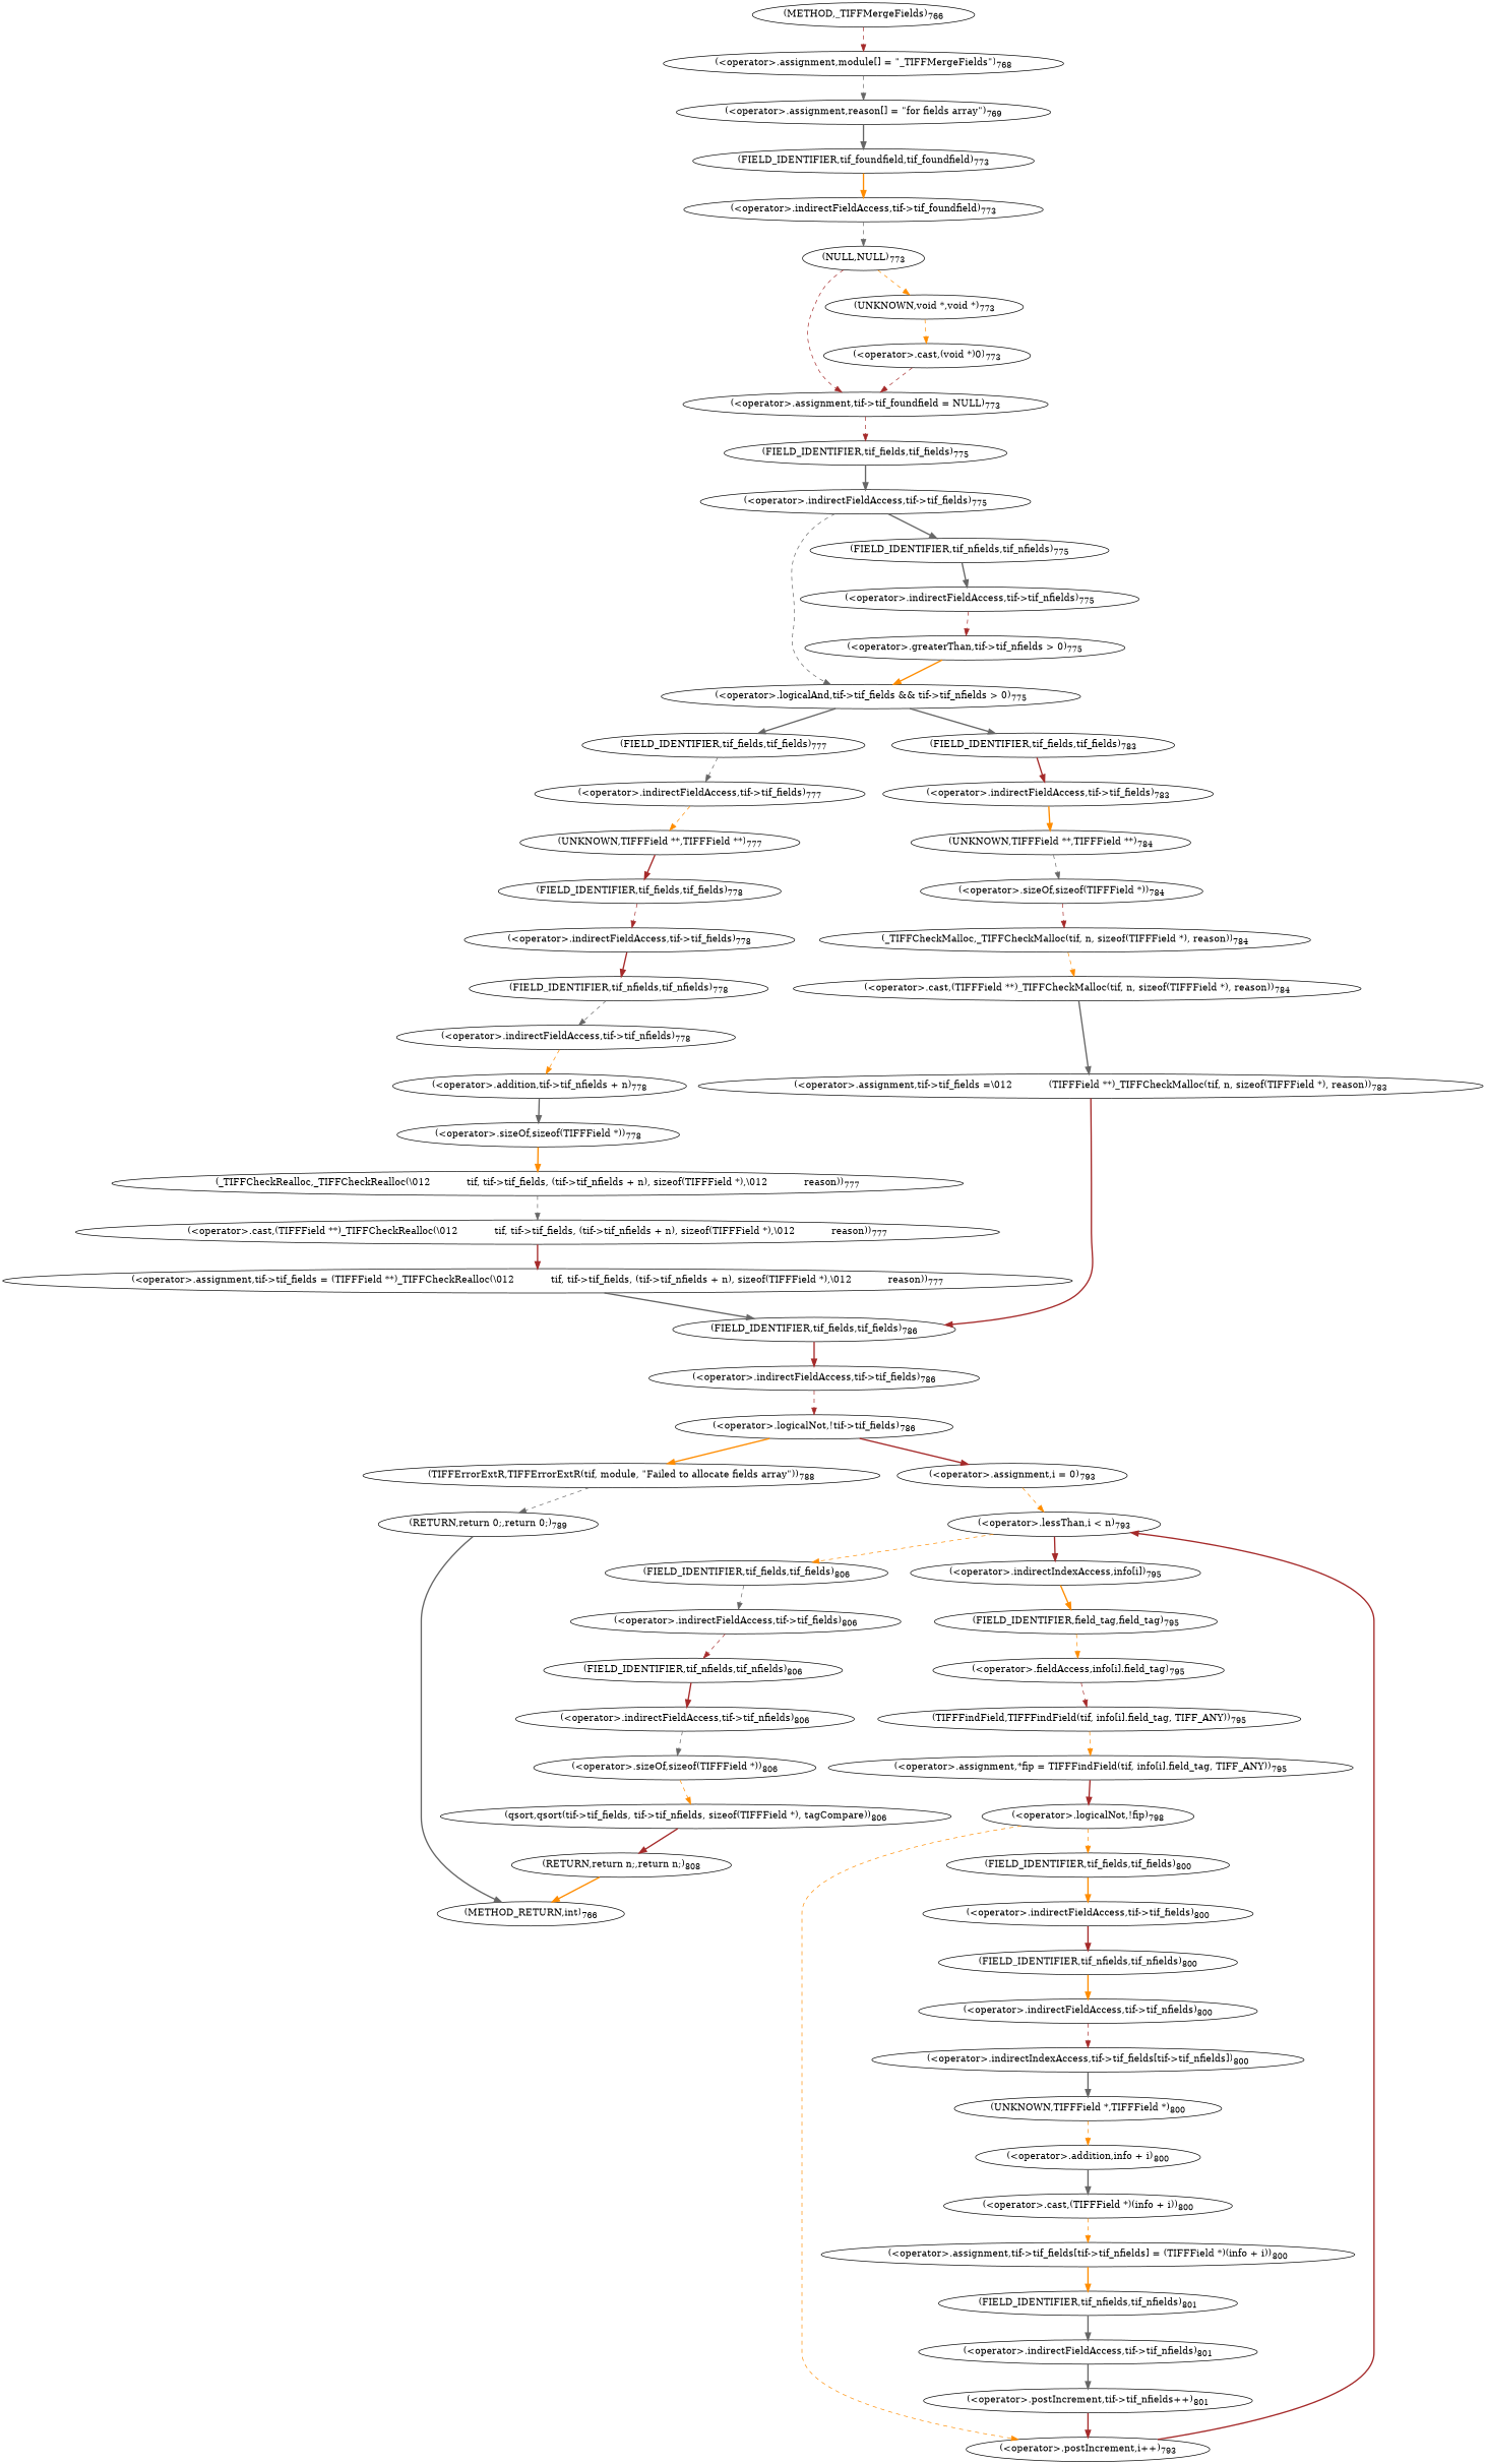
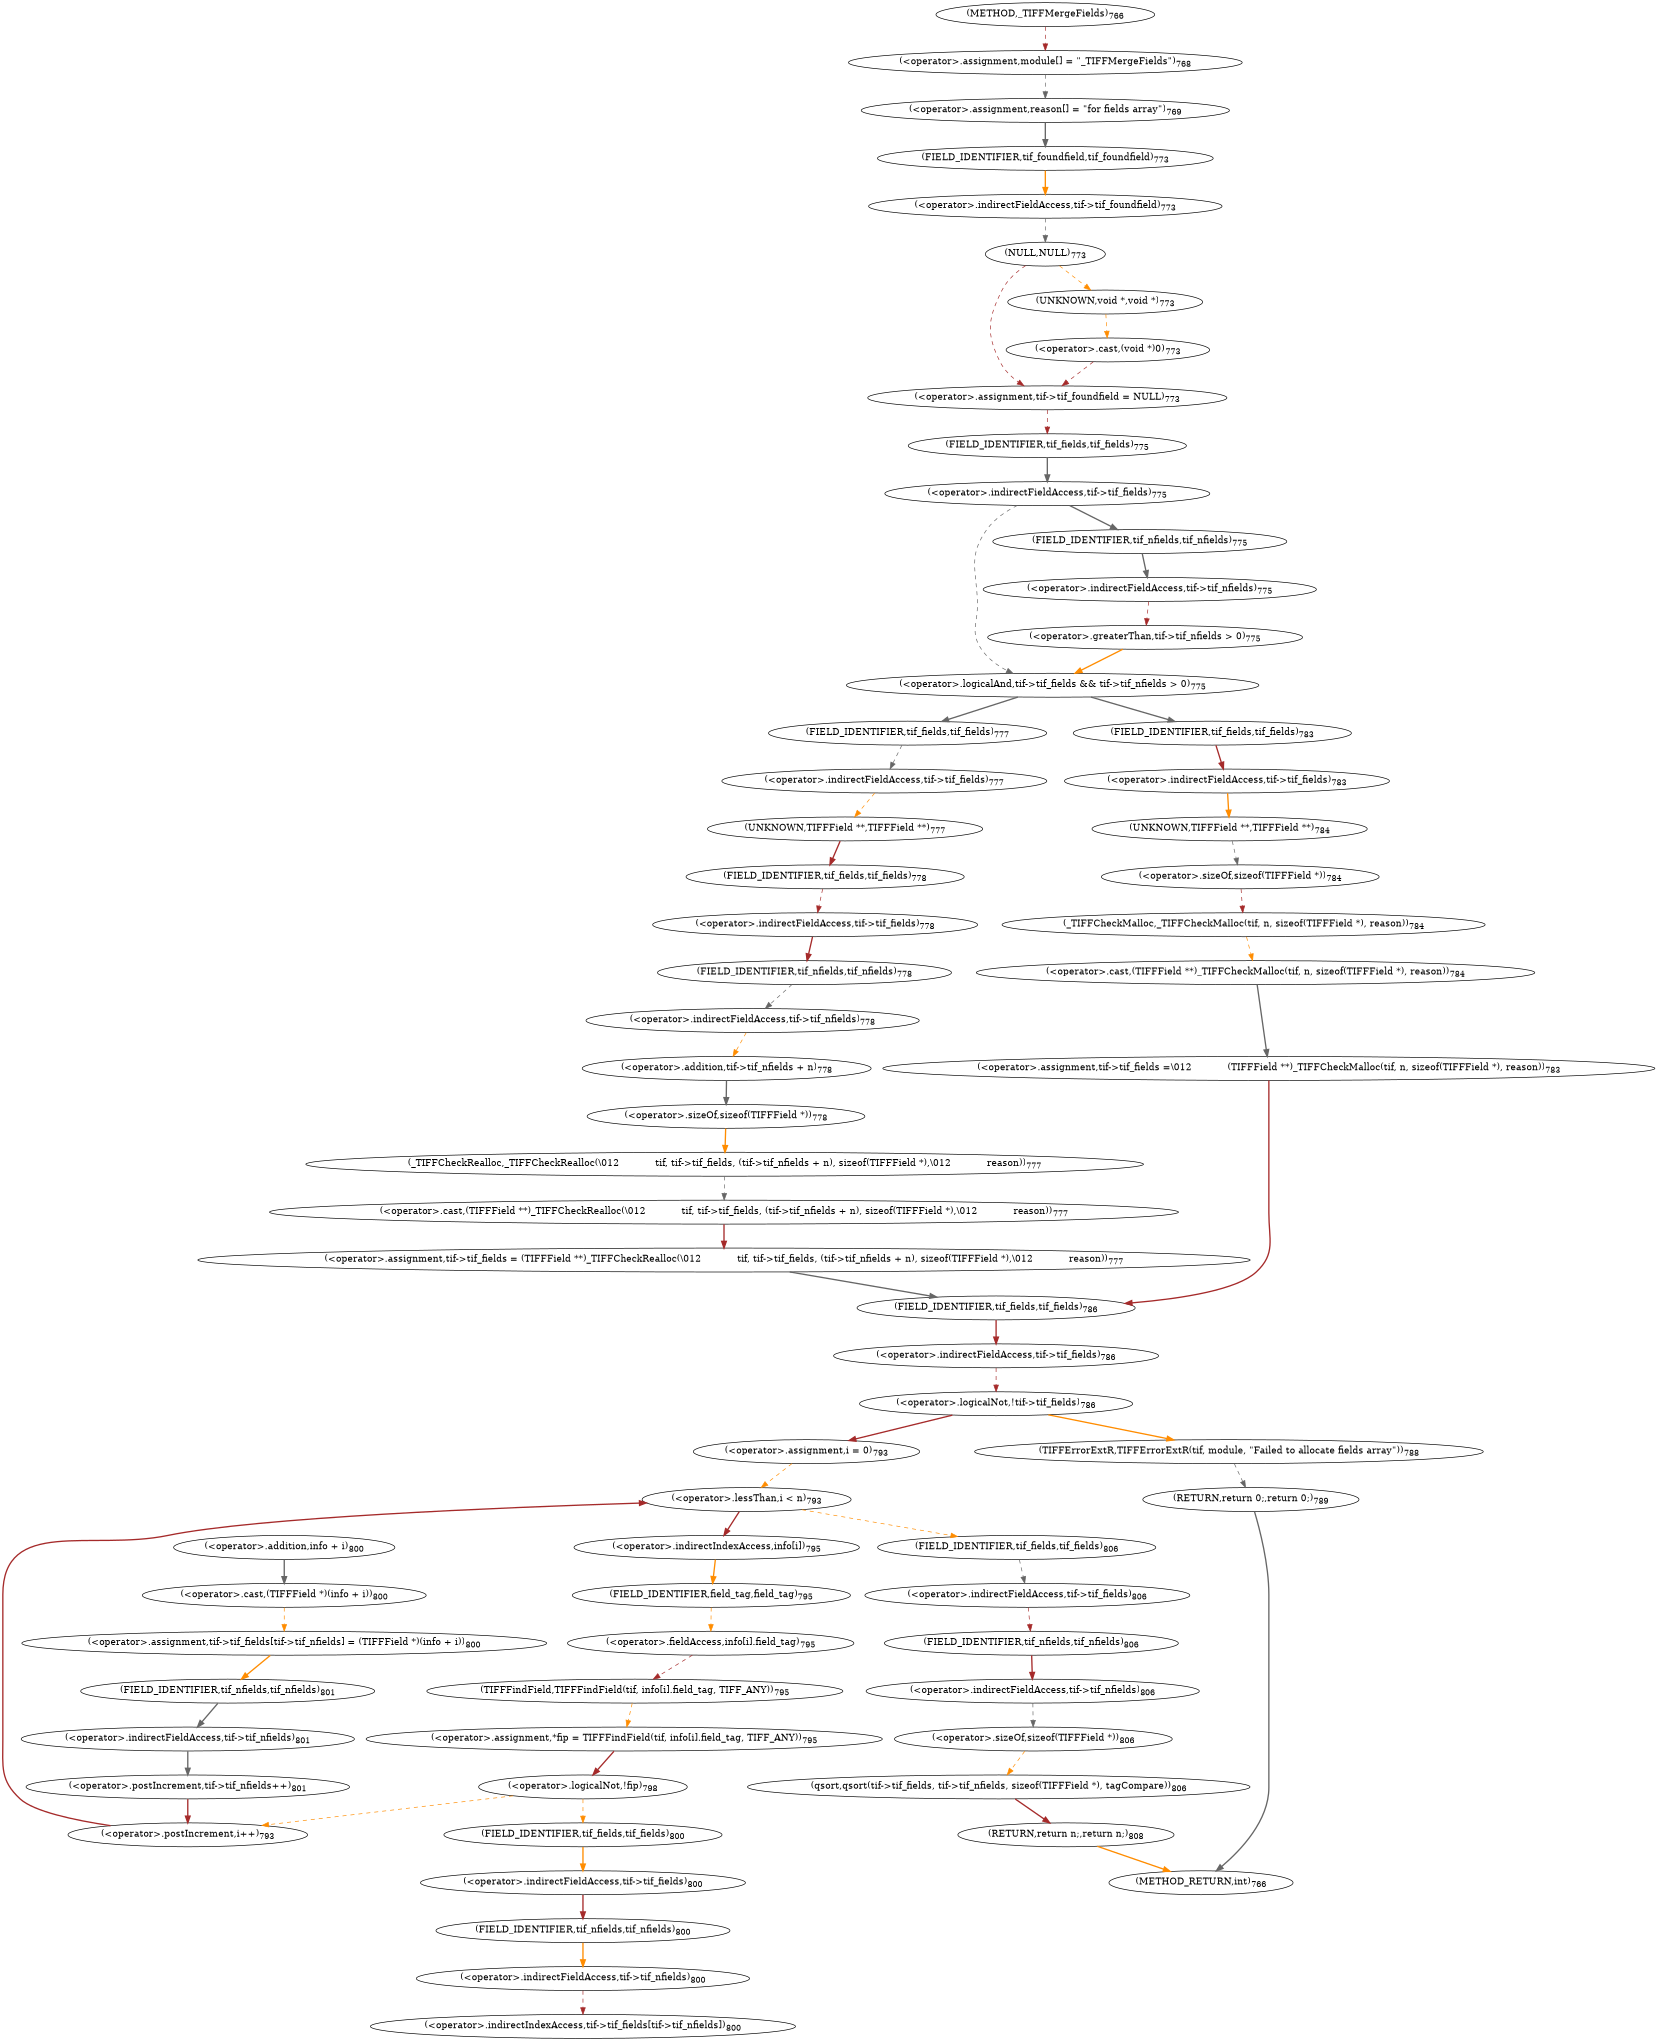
  digraph {
    edge [color=brown style=bold]
    n1 [label=<(&lt;operator&gt;.assignment,module[] = &quot;_TIFFMergeFields&quot;)<SUB>768</SUB>>]
    n2 [label=<(&lt;operator&gt;.assignment,reason[] = &quot;for fields array&quot;)<SUB>769</SUB>>]
    n3 [label=<(FIELD_IDENTIFIER,tif_foundfield,tif_foundfield)<SUB>773</SUB>>]
    n4 [label=<(&lt;operator&gt;.indirectFieldAccess,tif-&gt;tif_foundfield)<SUB>773</SUB>>]
    n5 [label=<(&lt;operator&gt;.assignment,tif-&gt;tif_foundfield = NULL)<SUB>773</SUB>>]
    n6 [label=<(FIELD_IDENTIFIER,tif_fields,tif_fields)<SUB>775</SUB>>]
    n7 [label=<(&lt;operator&gt;.indirectFieldAccess,tif-&gt;tif_fields)<SUB>775</SUB>>]
    n8 [label=<(qsort,qsort(tif-&gt;tif_fields, tif-&gt;tif_nfields, sizeof(TIFFField *), tagCompare))<SUB>806</SUB>>]
    n9 [label=<(RETURN,return n;,return n;)<SUB>808</SUB>>]
    n10 [label=<(METHOD_RETURN,int)<SUB>766</SUB>>]
    n11 [label=<(NULL,NULL)<SUB>773</SUB>>]
    n12 [label=<(UNKNOWN,void *,void *)<SUB>773</SUB>>]
    n13 [label=<(&lt;operator&gt;.cast,(void *)0)<SUB>773</SUB>>]
    n14 [label=<(&lt;operator&gt;.logicalAnd,tif-&gt;tif_fields &amp;&amp; tif-&gt;tif_nfields &gt; 0)<SUB>775</SUB>>]
    n15 [label=<(FIELD_IDENTIFIER,tif_fields,tif_fields)<SUB>777</SUB>>]
    n16 [label=<(FIELD_IDENTIFIER,tif_fields,tif_fields)<SUB>783</SUB>>]
    n17 [label=<(&lt;operator&gt;.indirectFieldAccess,tif-&gt;tif_fields)<SUB>777</SUB>>]
    n18 [label=<(&lt;operator&gt;.indirectFieldAccess,tif-&gt;tif_fields)<SUB>783</SUB>>]
    n19 [label=<(&lt;operator&gt;.logicalNot,!tif-&gt;tif_fields)<SUB>786</SUB>>]
    n20 [label=<(TIFFErrorExtR,TIFFErrorExtR(tif, module, &quot;Failed to allocate fields array&quot;))<SUB>788</SUB>>]
    n21 [label=<(&lt;operator&gt;.assignment,i = 0)<SUB>793</SUB>>]
    n22 [label=<(RETURN,return 0;,return 0;)<SUB>789</SUB>>]
    n23 [label=<(&lt;operator&gt;.lessThan,i &lt; n)<SUB>793</SUB>>]
    n24 [label=<(FIELD_IDENTIFIER,tif_fields,tif_fields)<SUB>806</SUB>>]
    n25 [label=<(&lt;operator&gt;.indirectIndexAccess,info[i])<SUB>795</SUB>>]
    n26 [label=<(&lt;operator&gt;.indirectFieldAccess,tif-&gt;tif_fields)<SUB>806</SUB>>]
    n27 [label=<(FIELD_IDENTIFIER,field_tag,field_tag)<SUB>795</SUB>>]
    n28 [label=<(&lt;operator&gt;.postIncrement,i++)<SUB>793</SUB>>]
    n29 [label=<(FIELD_IDENTIFIER,tif_nfields,tif_nfields)<SUB>806</SUB>>]
    n30 [label=<(&lt;operator&gt;.indirectFieldAccess,tif-&gt;tif_nfields)<SUB>806</SUB>>]
    n31 [label=<(&lt;operator&gt;.sizeOf,sizeof(TIFFField *))<SUB>806</SUB>>]
    n32 [label=<(FIELD_IDENTIFIER,tif_nfields,tif_nfields)<SUB>775</SUB>>]
    n33 [label=<(&lt;operator&gt;.indirectFieldAccess,tif-&gt;tif_nfields)<SUB>775</SUB>>]
    n34 [label=<(&lt;operator&gt;.greaterThan,tif-&gt;tif_nfields &gt; 0)<SUB>775</SUB>>]
    n35 [label=<(&lt;operator&gt;.assignment,tif-&gt;tif_fields = (TIFFField **)_TIFFCheckRealloc(\012            tif, tif-&gt;tif_fields, (tif-&gt;tif_nfields + n), sizeof(TIFFField *),\012            reason))<SUB>777</SUB>>]
    n36 [label=<(FIELD_IDENTIFIER,tif_fields,tif_fields)<SUB>786</SUB>>]
    n37 [label=<(&lt;operator&gt;.indirectFieldAccess,tif-&gt;tif_fields)<SUB>786</SUB>>]
    n38 [label=<(&lt;operator&gt;.assignment,*fip = TIFFFindField(tif, info[i].field_tag, TIFF_ANY))<SUB>795</SUB>>]
    n39 [label=<(&lt;operator&gt;.logicalNot,!fip)<SUB>798</SUB>>]
    n40 [label=<(FIELD_IDENTIFIER,tif_fields,tif_fields)<SUB>800</SUB>>]
    n41 [label=<(UNKNOWN,TIFFField **,TIFFField **)<SUB>777</SUB>>]
    n42 [label=<(FIELD_IDENTIFIER,tif_fields,tif_fields)<SUB>778</SUB>>]
    n43 [label=<(&lt;operator&gt;.cast,(TIFFField **)_TIFFCheckRealloc(\012            tif, tif-&gt;tif_fields, (tif-&gt;tif_nfields + n), sizeof(TIFFField *),\012            reason))<SUB>777</SUB>>]
    n44 [label=<(&lt;operator&gt;.assignment,tif-&gt;tif_fields =\012            (TIFFField **)_TIFFCheckMalloc(tif, n, sizeof(TIFFField *), reason))<SUB>783</SUB>>]
    n45 [label=<(TIFFFindField,TIFFFindField(tif, info[i].field_tag, TIFF_ANY))<SUB>795</SUB>>]
    n46 [label=<(&lt;operator&gt;.indirectFieldAccess,tif-&gt;tif_fields)<SUB>800</SUB>>]
    n47 [label=<(&lt;operator&gt;.indirectFieldAccess,tif-&gt;tif_fields)<SUB>778</SUB>>]
    n48 [label=<(_TIFFCheckRealloc,_TIFFCheckRealloc(\012            tif, tif-&gt;tif_fields, (tif-&gt;tif_nfields + n), sizeof(TIFFField *),\012            reason))<SUB>777</SUB>>]
    n49 [label=<(UNKNOWN,TIFFField **,TIFFField **)<SUB>784</SUB>>]
    n50 [label=<(&lt;operator&gt;.sizeOf,sizeof(TIFFField *))<SUB>784</SUB>>]
    n51 [label=<(&lt;operator&gt;.cast,(TIFFField **)_TIFFCheckMalloc(tif, n, sizeof(TIFFField *), reason))<SUB>784</SUB>>]
    n52 [label=<(&lt;operator&gt;.fieldAccess,info[i].field_tag)<SUB>795</SUB>>]
    n53 [label=<(&lt;operator&gt;.assignment,tif-&gt;tif_fields[tif-&gt;tif_nfields] = (TIFFField *)(info + i))<SUB>800</SUB>>]
    n54 [label=<(FIELD_IDENTIFIER,tif_nfields,tif_nfields)<SUB>801</SUB>>]
    n55 [label=<(&lt;operator&gt;.indirectFieldAccess,tif-&gt;tif_nfields)<SUB>801</SUB>>]
    n56 [label=<(&lt;operator&gt;.postIncrement,tif-&gt;tif_nfields++)<SUB>801</SUB>>]
    n57 [label=<(FIELD_IDENTIFIER,tif_nfields,tif_nfields)<SUB>778</SUB>>]
    n58 [label=<(&lt;operator&gt;.indirectFieldAccess,tif-&gt;tif_nfields)<SUB>778</SUB>>]
    n59 [label=<(&lt;operator&gt;.addition,tif-&gt;tif_nfields + n)<SUB>778</SUB>>]
    n60 [label=<(&lt;operator&gt;.sizeOf,sizeof(TIFFField *))<SUB>778</SUB>>]
    n61 [label=<(_TIFFCheckMalloc,_TIFFCheckMalloc(tif, n, sizeof(TIFFField *), reason))<SUB>784</SUB>>]
    n62 [label=<(&lt;operator&gt;.indirectIndexAccess,tif-&gt;tif_fields[tif-&gt;tif_nfields])<SUB>800</SUB>>]
-   n63 [label=<(UNKNOWN,TIFFField *,TIFFField *)<SUB>800</SUB>>]
    n64 [label=<(&lt;operator&gt;.addition,info + i)<SUB>800</SUB>>]
    n65 [label=<(&lt;operator&gt;.cast,(TIFFField *)(info + i))<SUB>800</SUB>>]
    n66 [label=<(FIELD_IDENTIFIER,tif_nfields,tif_nfields)<SUB>800</SUB>>]
    n67 [label=<(&lt;operator&gt;.indirectFieldAccess,tif-&gt;tif_nfields)<SUB>800</SUB>>]
    n68 [label=<(METHOD,_TIFFMergeFields)<SUB>766</SUB>>]
    n1 -> n2 [color=gray40 style=dashed]
    n2 -> n3 [color=gray40]
    n3 -> n4 [color=darkorange]
    n4 -> n11 [color=gray40 style=dashed]
    n5 -> n6 [style=dashed]
    n6 -> n7 [color=gray40]
    n7 -> n14 [color=gray40 style=dashed]
    n7 -> n32 [color=gray40]
    n8 -> n9
    n9 -> n10 [color=darkorange]
    n11 -> n5 [style=dashed]
    n11 -> n12 [color=darkorange style=dashed]
    n12 -> n13 [color=darkorange style=dashed]
    n13 -> n5 [style=dashed]
    n14 -> n15 [color=gray40]
    n14 -> n16 [color=gray40]
    n15 -> n17 [color=gray40 style=dashed]
    n16 -> n18
    n17 -> n41 [color=darkorange style=dashed]
    n18 -> n49 [color=darkorange]
    n19 -> n20 [color=darkorange]
    n19 -> n21
    n20 -> n22 [color=gray40 style=dashed]
    n21 -> n23 [color=darkorange style=dashed]
    n22 -> n10 [color=gray40]
    n23 -> n24 [color=darkorange style=dashed]
    n23 -> n25
    n24 -> n26 [color=gray40 style=dashed]
    n25 -> n27 [color=darkorange]
    n26 -> n29 [style=dashed]
    n27 -> n52 [color=darkorange style=dashed]
    n28 -> n23
    n29 -> n30
    n30 -> n31 [color=gray40 style=dashed]
    n31 -> n8 [color=darkorange style=dashed]
    n32 -> n33 [color=gray40]
    n33 -> n34 [style=dashed]
    n34 -> n14 [color=darkorange]
    n35 -> n36 [color=gray40]
    n36 -> n37
    n37 -> n19 [style=dashed]
    n38 -> n39
    n39 -> n28 [color=darkorange style=dashed]
    n39 -> n40 [color=darkorange style=dashed]
    n40 -> n46 [color=darkorange]
    n41 -> n42
    n42 -> n47 [style=dashed]
    n43 -> n35
    n44 -> n36
    n45 -> n38 [color=darkorange style=dashed]
    n46 -> n66
    n47 -> n57
    n48 -> n43 [color=gray40 style=dashed]
    n49 -> n50 [color=gray40 style=dashed]
    n50 -> n61 [style=dashed]
    n51 -> n44 [color=gray40]
    n52 -> n45 [style=dashed]
    n53 -> n54 [color=darkorange]
    n54 -> n55 [color=gray40]
    n55 -> n56 [color=gray40]
    n56 -> n28
    n57 -> n58 [color=gray40 style=dashed]
    n58 -> n59 [color=darkorange style=dashed]
    n59 -> n60 [color=gray40]
    n60 -> n48 [color=darkorange]
    n61 -> n51 [color=darkorange style=dashed]
-   n62 -> n63 [color=gray40]
-   n63 -> n64 [color=darkorange style=dashed]
    n64 -> n65 [color=gray40]
    n65 -> n53 [color=darkorange style=dashed]
    n66 -> n67 [color=darkorange]
    n67 -> n62 [style=dashed]
    n68 -> n1 [style=dashed]
  }
